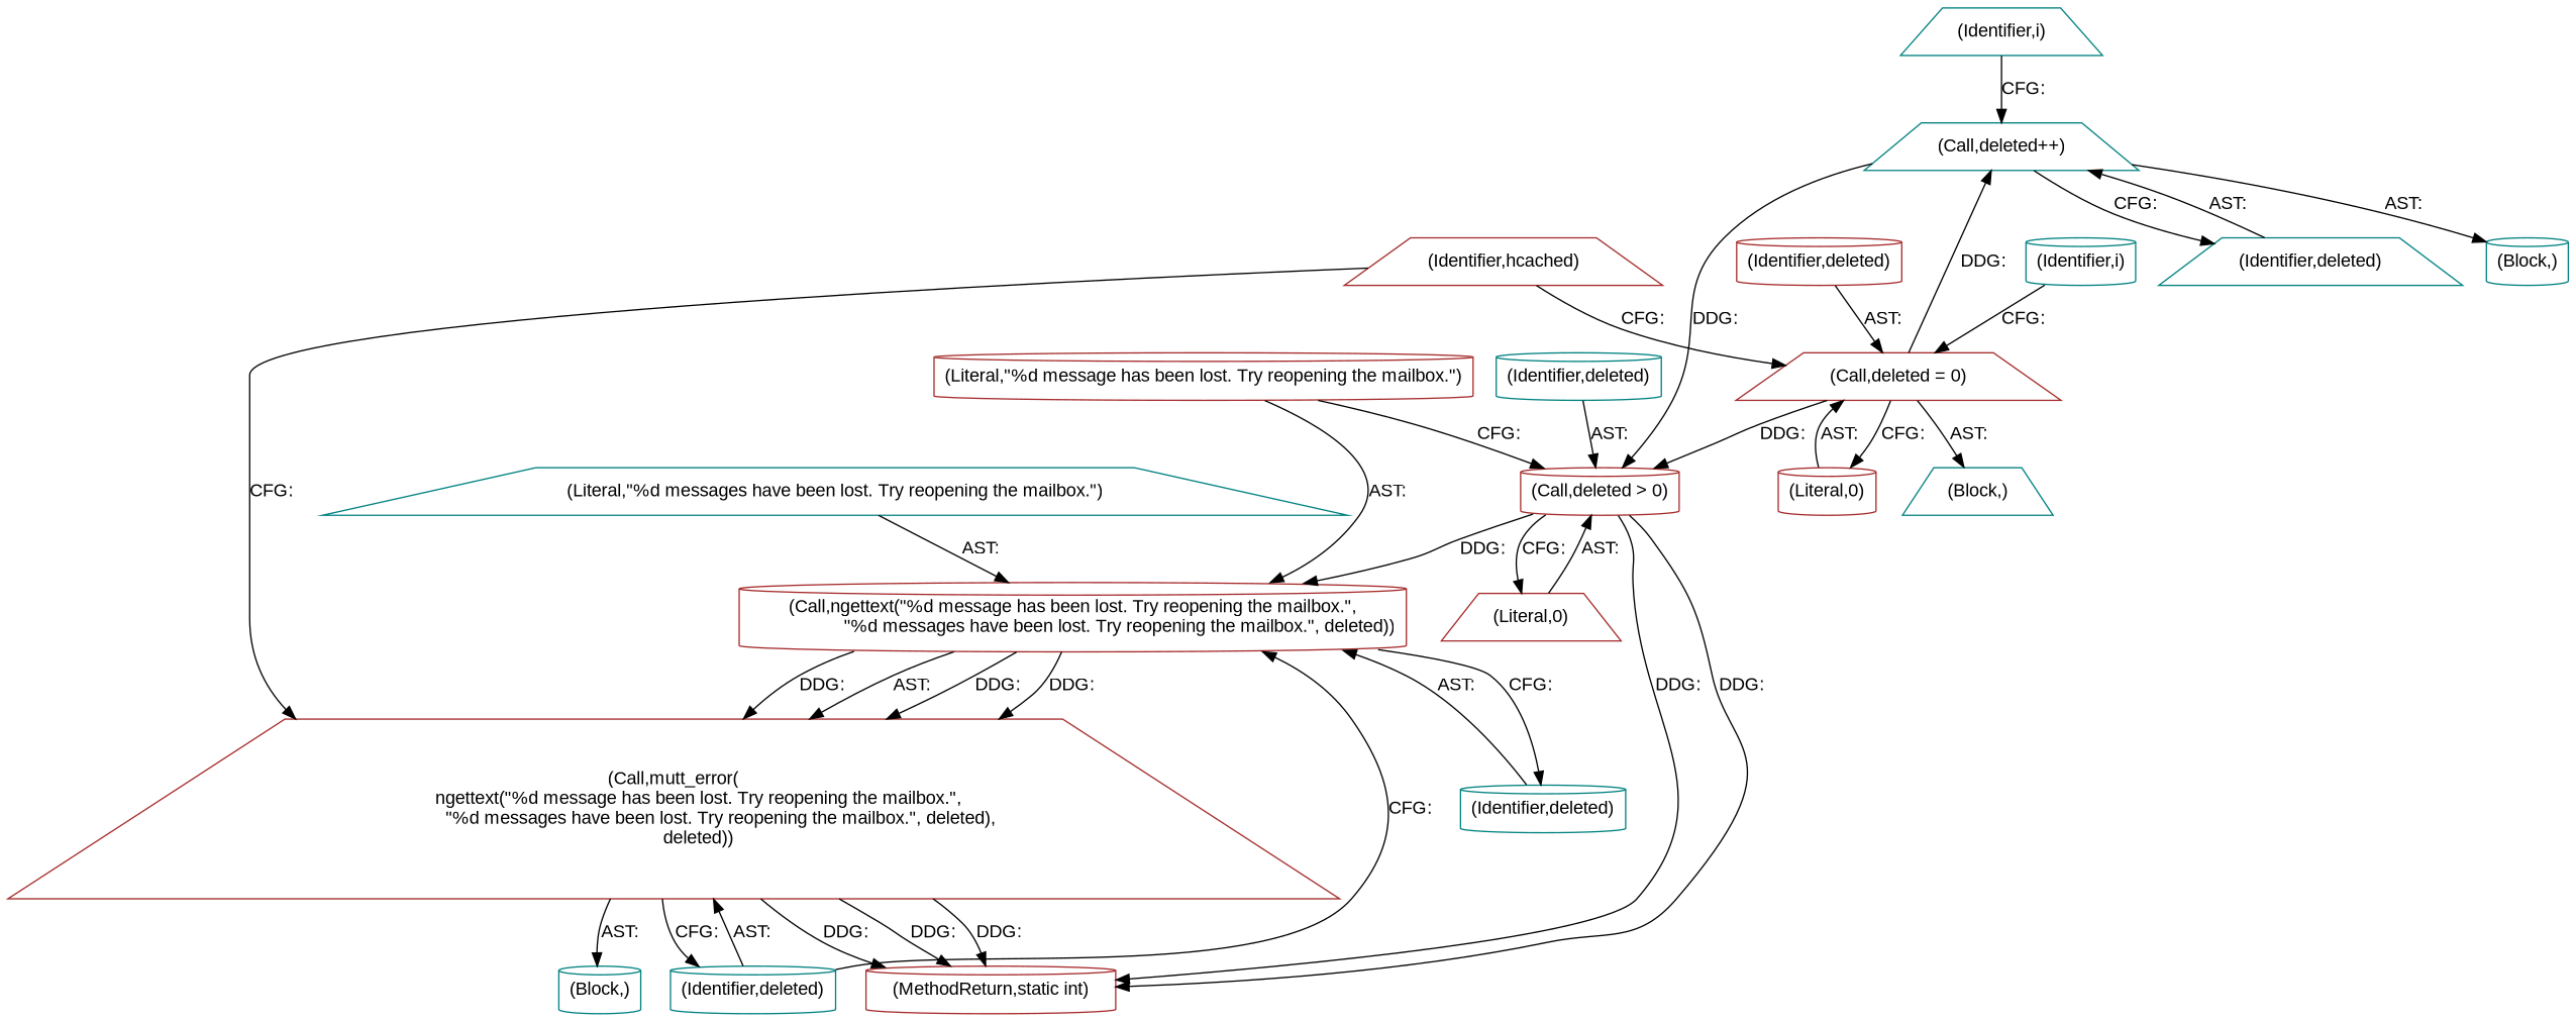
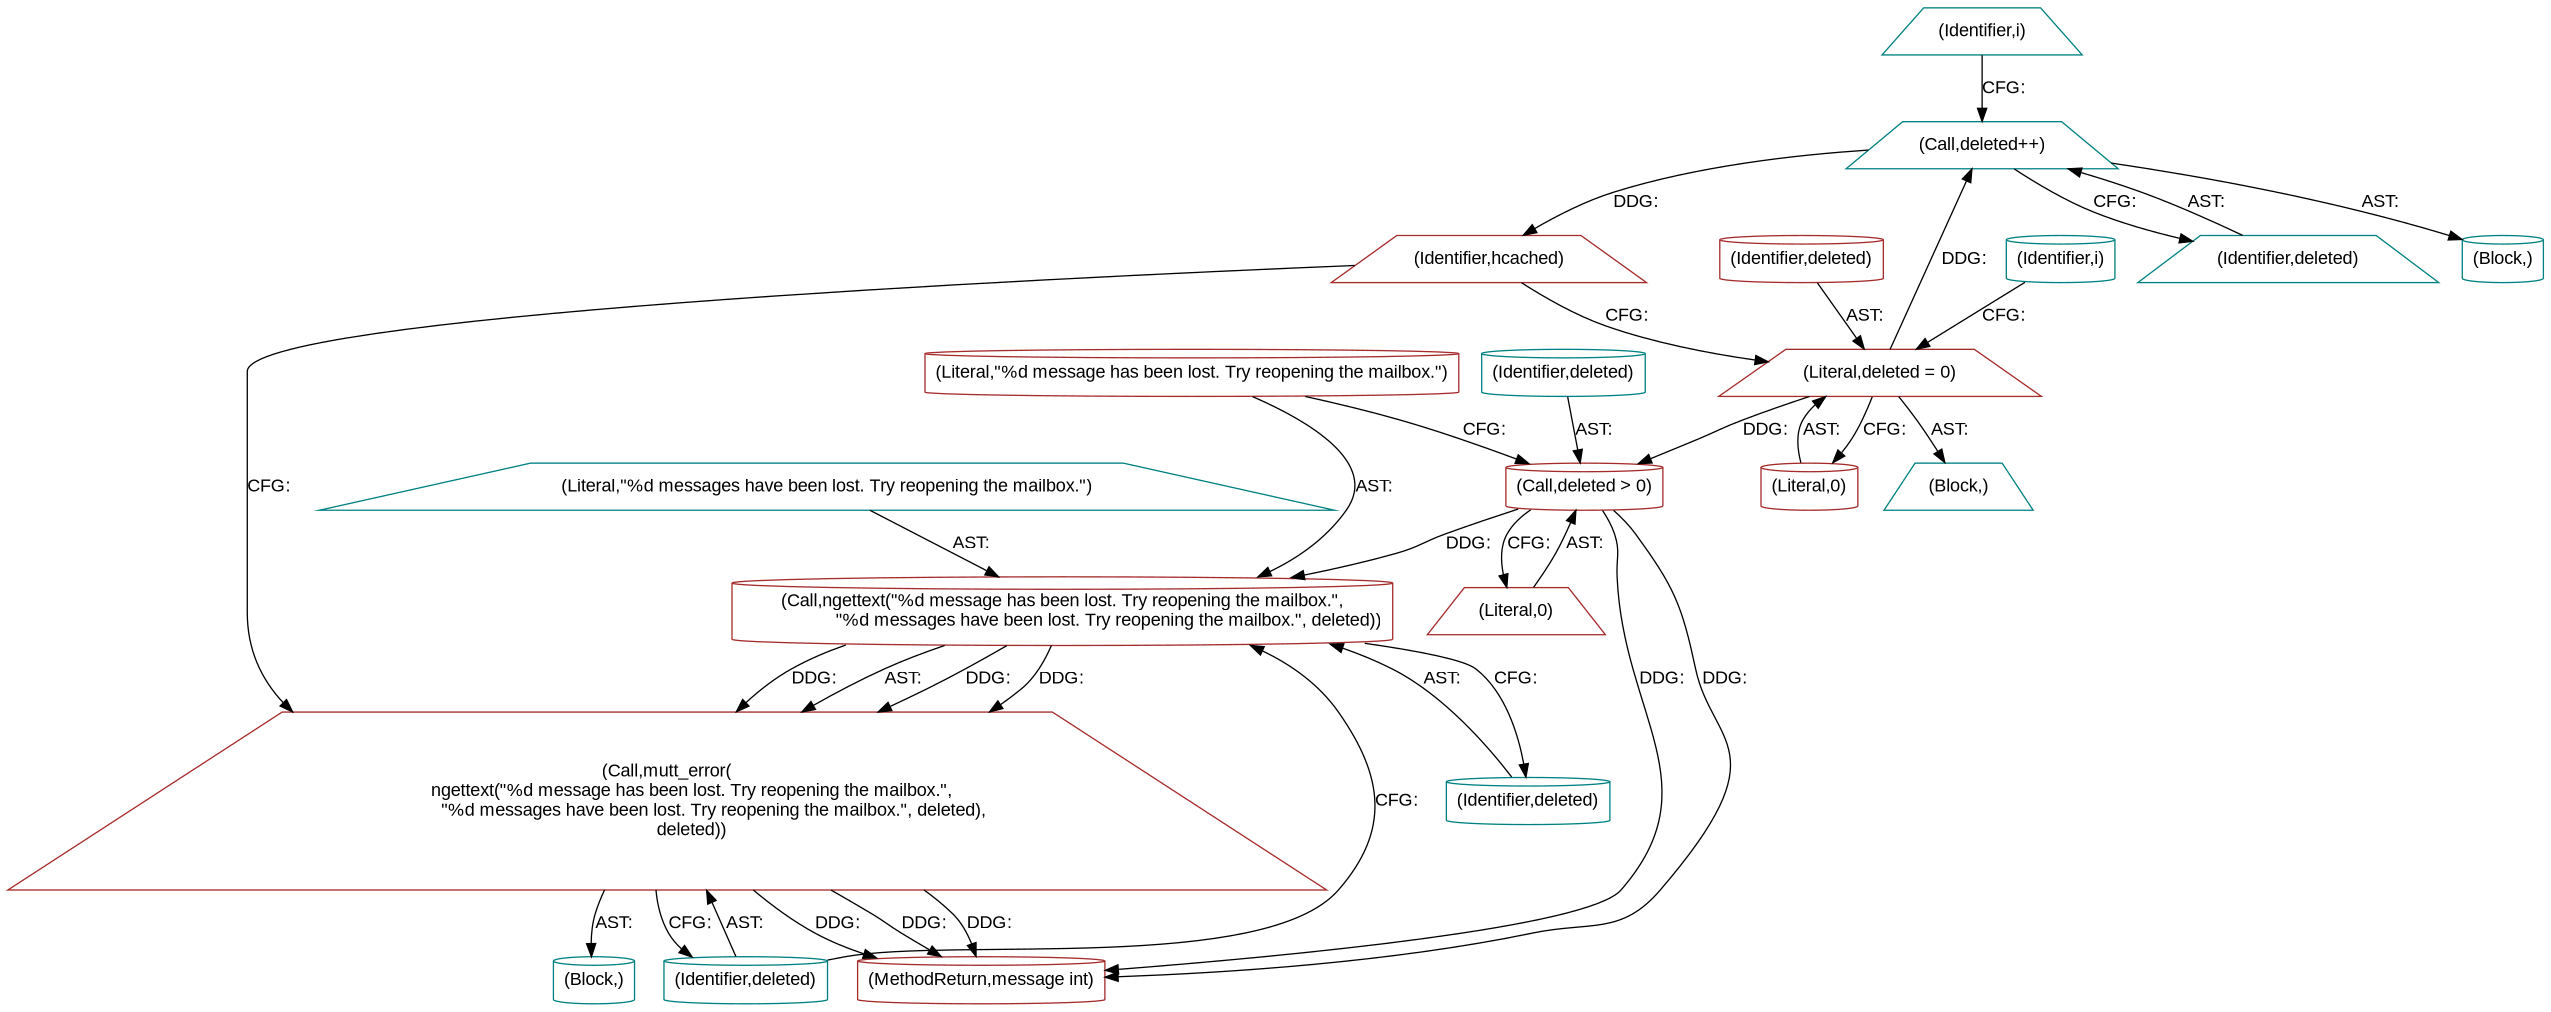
  digraph {
    fontname="Liberation Sans"
    node [color=teal fontname="Liberation Sans" shape=cylinder]
    edge [fontname="Liberation Sans"]
    n1 [label="(Call,deleted++)" shape=trapezium]
    n2 [color=brown label="(Call,deleted > 0)"]
    n3 [label="(Identifier,deleted)" shape=trapezium]
    n4 [label="(Block,)"]
    n5 [color=brown label="(Call,ngettext(\"%d message has been lost. Try reopening the mailbox.\",\n                   \"%d messages have been lost. Try reopening the mailbox.\", deleted))"]
-   n6 [color=brown label="(MethodReturn,static int)"]
+   n6 [color=brown label="(MethodReturn,message int)"]
    n7 [color=brown label="(Literal,0)" shape=trapezium]
-   n8 [color=brown label="(Call,deleted = 0)" shape=trapezium]
+   n8 [color=brown label="(Literal,deleted = 0)" shape=trapezium]
    n9 [color=brown label="(Literal,0)"]
    n10 [label="(Block,)" shape=trapezium]
    n11 [color=brown label="(Call,mutt_error(\n          ngettext(\"%d message has been lost. Try reopening the mailbox.\",\n                   \"%d messages have been lost. Try reopening the mailbox.\", deleted),\n          deleted))" shape=trapezium]
    n12 [label="(Identifier,deleted)"]
    n13 [label="(Block,)"]
    n14 [label="(Identifier,deleted)"]
    n15 [label="(Identifier,i)" shape=trapezium]
    n16 [label="(Identifier,i)"]
    n17 [label="(Literal,\"%d messages have been lost. Try reopening the mailbox.\")" shape=trapezium]
    n18 [color=brown label="(Identifier,hcached)" shape=trapezium]
    n19 [label="(Identifier,deleted)"]
    n20 [color=brown label="(Identifier,deleted)"]
    n21 [color=brown label="(Literal,\"%d message has been lost. Try reopening the mailbox.\")"]
-   n1 -> n2 [label="DDG: "]
+   n1 -> n18 [label="DDG: "]
    n1 -> n3 [label="CFG: "]
    n1 -> n4 [label="AST: "]
    n2 -> n5 [label="DDG: "]
    n2 -> n6 [label="DDG: "]
    n2 -> n6 [label="DDG: "]
    n2 -> n7 [label="CFG: "]
    n3 -> n1 [label="AST: "]
    n5 -> n11 [label="AST: "]
    n5 -> n11 [label="DDG: "]
    n5 -> n11 [label="DDG: "]
    n5 -> n11 [label="DDG: "]
    n5 -> n12 [label="CFG: "]
    n7 -> n2 [label="AST: "]
    n8 -> n1 [label="DDG: "]
    n8 -> n2 [label="DDG: "]
    n8 -> n9 [label="CFG: "]
    n8 -> n10 [label="AST: "]
    n9 -> n8 [label="AST: "]
    n11 -> n6 [label="DDG: "]
    n11 -> n6 [label="DDG: "]
    n11 -> n6 [label="DDG: "]
    n11 -> n13 [label="AST: "]
    n11 -> n14 [label="CFG: "]
    n12 -> n5 [label="AST: "]
    n14 -> n5 [label="CFG: "]
    n14 -> n11 [label="AST: "]
    n15 -> n1 [label="CFG: "]
    n16 -> n8 [label="CFG: "]
    n17 -> n5 [label="AST: "]
    n18 -> n8 [label="CFG: "]
    n18 -> n11 [label="CFG: "]
    n19 -> n2 [label="AST: "]
    n20 -> n8 [label="AST: "]
    n21 -> n2 [label="CFG: "]
    n21 -> n5 [label="AST: "]
  }
